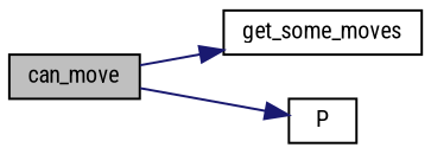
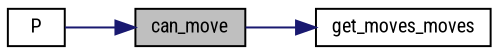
  digraph {
    fontname="Roboto Condensed"
    rankdir=LR
    node [color=black fontname="Roboto Condensed" fontsize=10 shape=record]
    edge [color=midnightblue fontname="Roboto Condensed" fontsize=10 labelfontname=FreeSans labelfontsize=10 style=solid]
    n1 [fillcolor=grey75 fontcolor=black height=0.2 label=can_move style=filled width=0.4]
-   n2 [height=0.2 label=get_some_moves width=0.4]
+   n2 [height=0.2 label=get_moves_moves width=0.4]
    n3 [height=0.2 label=P width=0.4]
    n1 -> n2
-   n1 -> n3
+   n3 -> n1
  }
